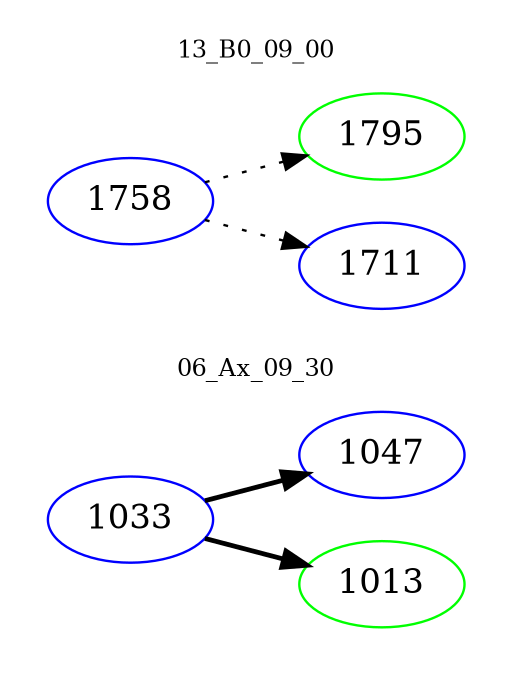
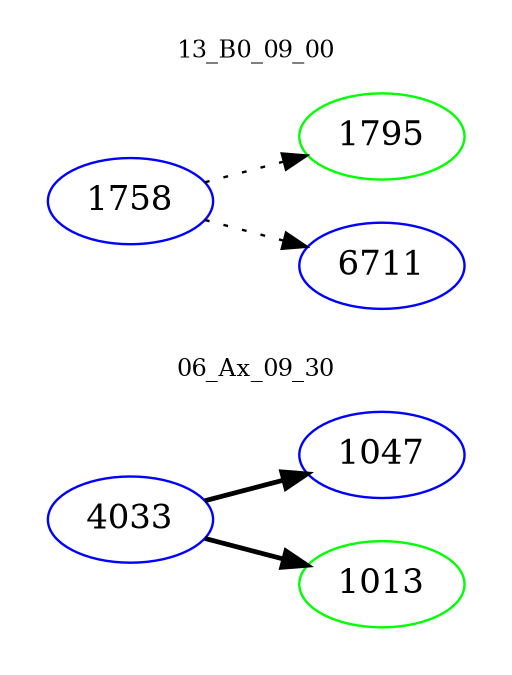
  digraph {
    rankdir=LR
    node [color=blue]
    edge [color=black style=bold]
-   n1 [label=1033]
+   n1 [label=4033]
    n2 [color=green label=1013]
    n3 [label=1047]
    n4 [label=1758]
-   n5 [label=1711]
+   n5 [label=6711]
    n6 [color=green label=1795]
    subgraph cluster_1 {
      color=white
      fontsize=10
      label="06_Ax_09_30"
      n1
      n2
      n3
    }
    subgraph cluster_2 {
      color=white
      fontsize=10
      label="13_B0_09_00"
      n4
      n5
      n6
    }
    n1 -> n2
    n1 -> n3
    n4 -> n5 [style=dotted]
    n4 -> n6 [style=dotted]
  }
